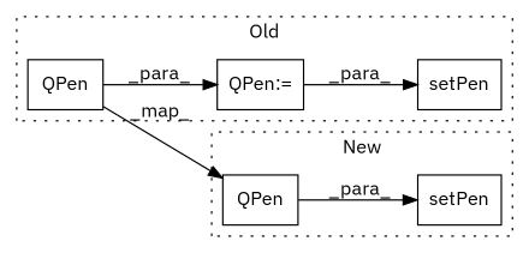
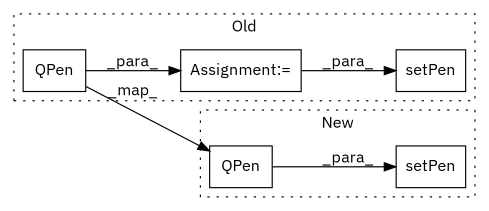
  digraph {
    rankdir=LR
    fontname="IBM Plex Sans"
    node [a=32 l="5,1" shape=box fontname="IBM Plex Sans"]
    edge [fontname="IBM Plex Sans"]
    n1 [label=QPen s="5296,5309"]
    n2 [l="7,1" label=setPen s="5325,5335"]
-   n3 [a=7 l=1 label="QPen:=" s=5295]
+   n3 [a=7 l=1 label="Assignment:=" s=5295]
    n4 [label=QPen s="5097,5110"]
    n5 [l="7,1" label=setPen s="5090,5111"]
    subgraph cluster_1 {
      label=Old
      style=dotted
      n1
      n2
      n3
    }
    subgraph cluster_2 {
      label=New
      style=dotted
      n4
      n5
    }
    n1 -> n3 [label=_para_]
    n1 -> n4 [label=_map_]
    n3 -> n2 [label=_para_]
    n4 -> n5 [label=_para_]
  }
